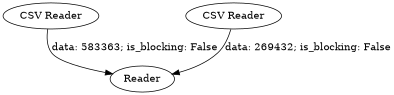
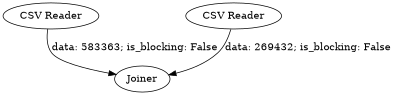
  digraph {
    rankdir=TB
-   n1 [label=Reader]
+   n1 [label=Joiner]
    n2 [label="CSV Reader"]
    n3 [label="CSV Reader"]
    n2 -> n1 [label="data: 583363; is_blocking: False"]
    n3 -> n1 [label="data: 269432; is_blocking: False"]
  }
